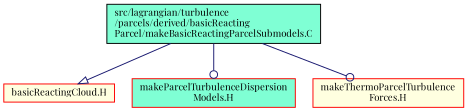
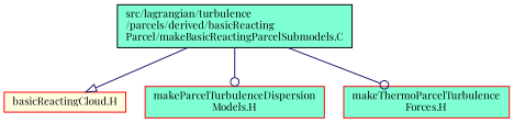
  digraph {
    fontname="Playfair Display"
    node [color=red fillcolor=aquamarine fontname="Playfair Display" fontsize=10 shape=record style=filled]
    edge [color=midnightblue fontname="Playfair Display" fontsize=10 labelfontname=FreeSans labelfontsize=10 style=solid arrowhead=odot]
    n1 [color=black fontcolor=black height=0.2 label="src/lagrangian/turbulence\l/parcels/derived/basicReacting\lParcel/makeBasicReactingParcelSubmodels.C" width=0.4]
    n2 [height=0.2 label="basicReactingCloud.H" width=0.4 fillcolor=lightyellow]
    n3 [height=0.2 label="makeParcelTurbulenceDispersion\lModels.H" width=0.4]
-   n4 [height=0.2 label="makeThermoParcelTurbulence\lForces.H" width=0.4 fillcolor=lightyellow]
+   n4 [height=0.2 label="makeThermoParcelTurbulence\lForces.H" width=0.4]
    n1 -> n2 [arrowhead=onormal]
    n1 -> n3
    n1 -> n4
  }
